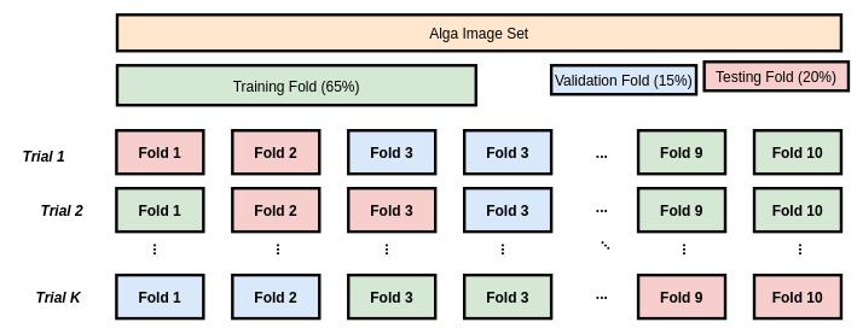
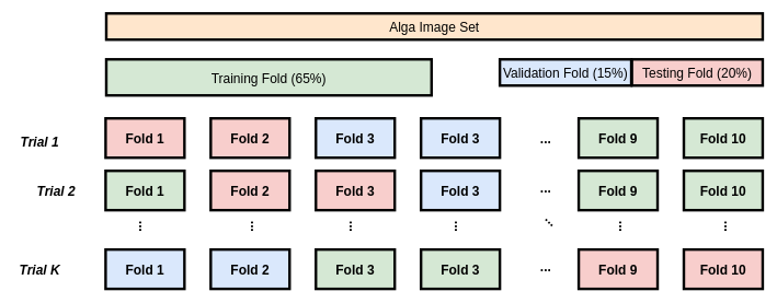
  <mxCell id="0" />
  <mxCell id="1" parent="0" />
  <mxCell id="2" value="Fold 1" style="rounded=0;whiteSpace=wrap;html=1;strokeWidth=4;fillColor=#f8cecc;strokeColor=#000000;fontSize=20;fontStyle=1" vertex="1" parent="1"><mxGeometry x="160" y="180" width="120" height="60" as="geometry" /></mxCell>
  <mxCell id="3" value="Fold 10" style="rounded=0;whiteSpace=wrap;html=1;strokeWidth=4;fillColor=#d5e8d4;strokeColor=#000000;fontSize=20;fontStyle=1" vertex="1" parent="1"><mxGeometry x="1040" y="180" width="120" height="60" as="geometry" /></mxCell>
  <mxCell id="4" value="Fold 2" style="rounded=0;whiteSpace=wrap;html=1;strokeWidth=4;fillColor=#f8cecc;strokeColor=#000000;fontSize=20;fontStyle=1" vertex="1" parent="1"><mxGeometry x="320" y="260" width="120" height="60" as="geometry" /></mxCell>
  <mxCell id="5" value="Fold 1" style="rounded=0;whiteSpace=wrap;html=1;strokeWidth=4;fillColor=#d5e8d4;strokeColor=#000000;fontSize=20;fontStyle=1" vertex="1" parent="1"><mxGeometry x="160" y="260" width="120" height="60" as="geometry" /></mxCell>
  <mxCell id="6" value="Fold 10" style="rounded=0;whiteSpace=wrap;html=1;strokeWidth=4;fillColor=#d5e8d4;strokeColor=#000000;fontSize=20;fontStyle=1" vertex="1" parent="1"><mxGeometry x="1040" y="260" width="120" height="60" as="geometry" /></mxCell>
  <mxCell id="7" value="Fold 9" style="rounded=0;whiteSpace=wrap;html=1;strokeWidth=4;fillColor=#f8cecc;strokeColor=#000000;fontSize=20;fontStyle=1" vertex="1" parent="1"><mxGeometry x="880" y="380" width="120" height="60" as="geometry" /></mxCell>
  <mxCell id="8" value="Fold 3" style="rounded=0;whiteSpace=wrap;html=1;strokeWidth=4;fillColor=#d5e8d4;strokeColor=#000000;fontSize=20;fontStyle=1" vertex="1" parent="1"><mxGeometry x="480" y="380" width="120" height="60" as="geometry" /></mxCell>
  <mxCell id="9" value="..." style="text;html=1;strokeColor=none;fillColor=none;align=center;verticalAlign=middle;whiteSpace=wrap;rounded=0;fontSize=20;fontStyle=1;rotation=90;" vertex="1" parent="1"><mxGeometry x="190" y="330" width="60" height="30" as="geometry" /></mxCell>
  <mxCell id="10" value="..." style="text;html=1;strokeColor=none;fillColor=none;align=center;verticalAlign=middle;whiteSpace=wrap;rounded=0;fontSize=20;fontStyle=1;rotation=90;" vertex="1" parent="1"><mxGeometry x="360" y="330" width="60" height="30" as="geometry" /></mxCell>
  <mxCell id="11" value="..." style="text;html=1;strokeColor=none;fillColor=none;align=center;verticalAlign=middle;whiteSpace=wrap;rounded=0;fontSize=20;fontStyle=1;rotation=90;" vertex="1" parent="1"><mxGeometry x="510" y="330" width="60" height="30" as="geometry" /></mxCell>
  <mxCell id="12" value="..." style="text;html=1;strokeColor=none;fillColor=none;align=center;verticalAlign=middle;whiteSpace=wrap;rounded=0;fontSize=20;fontStyle=1;rotation=90;" vertex="1" parent="1"><mxGeometry x="1080" y="330" width="60" height="30" as="geometry" /></mxCell>
  <mxCell id="13" value="..." style="text;html=1;strokeColor=none;fillColor=none;align=center;verticalAlign=middle;whiteSpace=wrap;rounded=0;fontSize=20;fontStyle=1;rotation=47;" vertex="1" parent="1"><mxGeometry x="810" y="320" width="60" height="30" as="geometry" /></mxCell>
  <mxCell id="14" value="Fold 9" style="rounded=0;whiteSpace=wrap;html=1;strokeWidth=4;fillColor=#d5e8d4;strokeColor=#000000;fontSize=20;fontStyle=1" vertex="1" parent="1"><mxGeometry x="880" y="180" width="120" height="60" as="geometry" /></mxCell>
  <mxCell id="15" value="Fold 9" style="rounded=0;whiteSpace=wrap;html=1;strokeWidth=4;fillColor=#d5e8d4;strokeColor=#000000;fontSize=20;fontStyle=1" vertex="1" parent="1"><mxGeometry x="880" y="260" width="120" height="60" as="geometry" /></mxCell>
  <mxCell id="16" value="..." style="text;html=1;strokeColor=none;fillColor=none;align=center;verticalAlign=middle;whiteSpace=wrap;rounded=0;fontSize=20;fontStyle=1;rotation=90;" vertex="1" parent="1"><mxGeometry x="920" y="330" width="60" height="30" as="geometry" /></mxCell>
  <mxCell id="17" value="..." style="text;html=1;strokeColor=none;fillColor=none;align=center;verticalAlign=middle;whiteSpace=wrap;rounded=0;fontSize=20;fontStyle=1;rotation=0;" vertex="1" parent="1"><mxGeometry x="800" y="195" width="60" height="30" as="geometry" /></mxCell>
  <mxCell id="18" value="..." style="text;html=1;strokeColor=none;fillColor=none;align=center;verticalAlign=middle;whiteSpace=wrap;rounded=0;fontSize=20;fontStyle=1;rotation=0;" vertex="1" parent="1"><mxGeometry x="800" y="270" width="60" height="30" as="geometry" /></mxCell>
  <mxCell id="19" value="..." style="text;html=1;strokeColor=none;fillColor=none;align=center;verticalAlign=middle;whiteSpace=wrap;rounded=0;fontSize=20;fontStyle=1;rotation=0;" vertex="1" parent="1"><mxGeometry x="800" y="390" width="60" height="30" as="geometry" /></mxCell>
  <mxCell id="20" value="Fold 3" style="rounded=0;whiteSpace=wrap;html=1;strokeWidth=4;fillColor=#dae8fc;strokeColor=#000000;fontSize=20;fontStyle=1" vertex="1" parent="1"><mxGeometry x="640" y="260" width="120" height="60" as="geometry" /></mxCell>
  <mxCell id="21" value="Fold 3" style="rounded=0;whiteSpace=wrap;html=1;strokeWidth=4;fillColor=#d5e8d4;strokeColor=#000000;fontSize=20;fontStyle=1" vertex="1" parent="1"><mxGeometry x="640" y="380" width="120" height="60" as="geometry" /></mxCell>
  <mxCell id="22" value="..." style="text;html=1;strokeColor=none;fillColor=none;align=center;verticalAlign=middle;whiteSpace=wrap;rounded=0;fontSize=20;fontStyle=1;rotation=90;" vertex="1" parent="1"><mxGeometry x="670" y="330" width="60" height="30" as="geometry" /></mxCell>
  <mxCell id="23" value="Fold 3" style="rounded=0;whiteSpace=wrap;html=1;strokeWidth=4;fillColor=#dae8fc;strokeColor=#000000;fontSize=20;fontStyle=1" vertex="1" parent="1"><mxGeometry x="480" y="180" width="120" height="60" as="geometry" /></mxCell>
  <mxCell id="24" value="Fold 3" style="rounded=0;whiteSpace=wrap;html=1;strokeWidth=4;fillColor=#dae8fc;strokeColor=#000000;fontSize=20;fontStyle=1" vertex="1" parent="1"><mxGeometry x="640" y="180" width="120" height="60" as="geometry" /></mxCell>
  <mxCell id="25" value="Fold 2" style="rounded=0;whiteSpace=wrap;html=1;strokeWidth=4;fillColor=#f8cecc;strokeColor=#000000;fontSize=20;fontStyle=1" vertex="1" parent="1"><mxGeometry x="320" y="180" width="120" height="60" as="geometry" /></mxCell>
  <mxCell id="26" value="Fold 3" style="rounded=0;whiteSpace=wrap;html=1;strokeWidth=4;fillColor=#f8cecc;strokeColor=#000000;fontSize=20;fontStyle=1" vertex="1" parent="1"><mxGeometry x="480" y="260" width="120" height="60" as="geometry" /></mxCell>
  <mxCell id="27" value="Fold 1" style="rounded=0;whiteSpace=wrap;html=1;strokeWidth=4;fillColor=#dae8fc;strokeColor=#000000;fontSize=20;fontStyle=1" vertex="1" parent="1"><mxGeometry x="160" y="380" width="120" height="60" as="geometry" /></mxCell>
  <mxCell id="28" value="Fold 2" style="rounded=0;whiteSpace=wrap;html=1;strokeWidth=4;fillColor=#dae8fc;strokeColor=#000000;fontSize=20;fontStyle=1" vertex="1" parent="1"><mxGeometry x="320" y="380" width="120" height="60" as="geometry" /></mxCell>
  <mxCell id="29" value="Fold 10" style="rounded=0;whiteSpace=wrap;html=1;strokeWidth=4;fillColor=#f8cecc;strokeColor=#000000;fontSize=20;fontStyle=1" vertex="1" parent="1"><mxGeometry x="1040" y="380" width="120" height="60" as="geometry" /></mxCell>
  <mxCell id="30" value="Training Fold (65%)" style="rounded=0;whiteSpace=wrap;html=1;strokeWidth=4;fillColor=#d5e8d4;strokeColor=#000000;fontSize=20;fontStyle=0" vertex="1" parent="1"><mxGeometry x="161" y="90" width="495" height="55" as="geometry" /></mxCell>
  <mxCell id="31" value="Validation Fold (15%)" style="rounded=0;whiteSpace=wrap;html=1;strokeWidth=4;fillColor=#dae8fc;strokeColor=#000000;fontSize=20;fontStyle=0" vertex="1" parent="1"><mxGeometry x="760" y="90" width="200" height="40" as="geometry" /></mxCell>
- <mxCell id="32" value="Testing Fold (20%)" style="rounded=0;whiteSpace=wrap;html=1;strokeWidth=4;fillColor=#f8cecc;strokeColor=#000000;fontSize=20;fontStyle=0" vertex="1" parent="1"><mxGeometry x="971" y="85" width="199" height="40" as="geometry" /></mxCell>
- <mxCell id="33" value="Alga Image Set" style="rounded=0;whiteSpace=wrap;html=1;strokeWidth=4;fillColor=#ffe6cc;strokeColor=#000000;fontSize=20;fontStyle=0" vertex="1" parent="1"><mxGeometry x="161" y="20" width="999" height="50" as="geometry" /></mxCell>
+ <mxCell id="32" value="Testing Fold (20%)" style="rounded=0;whiteSpace=wrap;html=1;strokeWidth=4;fillColor=#f8cecc;strokeColor=#000000;fontSize=20;fontStyle=0" vertex="1" parent="1"><mxGeometry x="961" y="90" width="199" height="40" as="geometry" /></mxCell>
+ <mxCell id="33" value="Alga Image Set" style="rounded=0;whiteSpace=wrap;html=1;strokeWidth=4;fillColor=#ffe6cc;strokeColor=#000000;fontSize=20;fontStyle=0" vertex="1" parent="1"><mxGeometry x="161" y="20" width="999" height="40" as="geometry" /></mxCell>
  <mxCell id="34" value="Trial 1" style="text;html=1;strokeColor=none;fillColor=none;align=center;verticalAlign=middle;whiteSpace=wrap;rounded=0;fontSize=20;fontStyle=3" vertex="1" parent="1"><mxGeometry x="20" y="200" width="80" height="30" as="geometry" /></mxCell>
  <mxCell id="35" value="Trial 2" style="text;html=1;strokeColor=none;fillColor=none;align=center;verticalAlign=middle;whiteSpace=wrap;rounded=0;fontSize=20;fontStyle=3" vertex="1" parent="1"><mxGeometry x="45" y="275" width="80" height="30" as="geometry" /></mxCell>
- <mxCell id="36" value="Trial K" style="text;html=1;strokeColor=none;fillColor=none;align=center;verticalAlign=middle;whiteSpace=wrap;rounded=0;fontSize=20;fontStyle=3" vertex="1" parent="1"><mxGeometry x="40" y="395" width="80" height="30" as="geometry" /></mxCell>
+ <mxCell id="36" value="Trial K" style="text;html=1;strokeColor=none;fillColor=none;align=center;verticalAlign=middle;whiteSpace=wrap;rounded=0;fontSize=20;fontStyle=3" vertex="1" parent="1"><mxGeometry x="20" y="395" width="80" height="30" as="geometry" /></mxCell>
